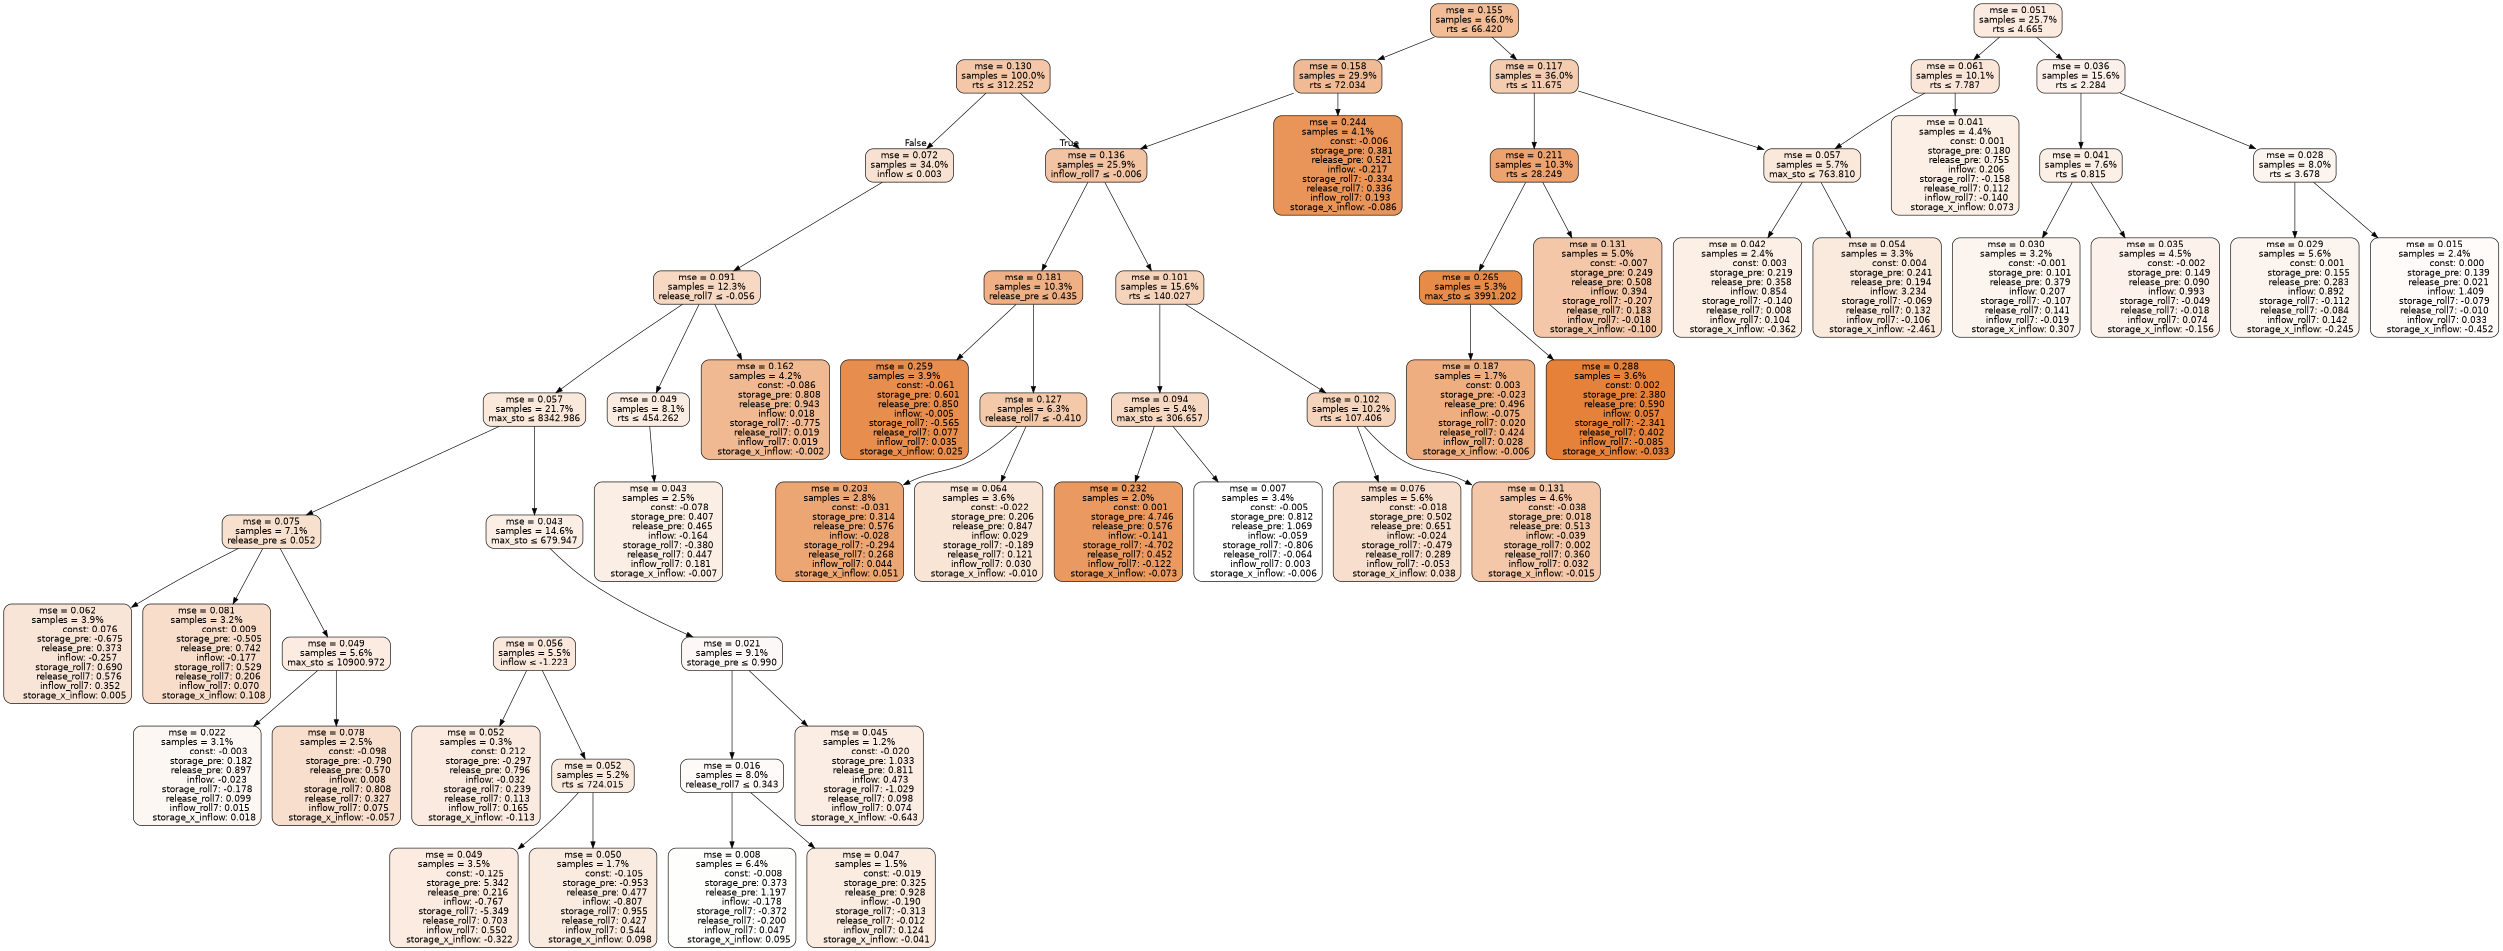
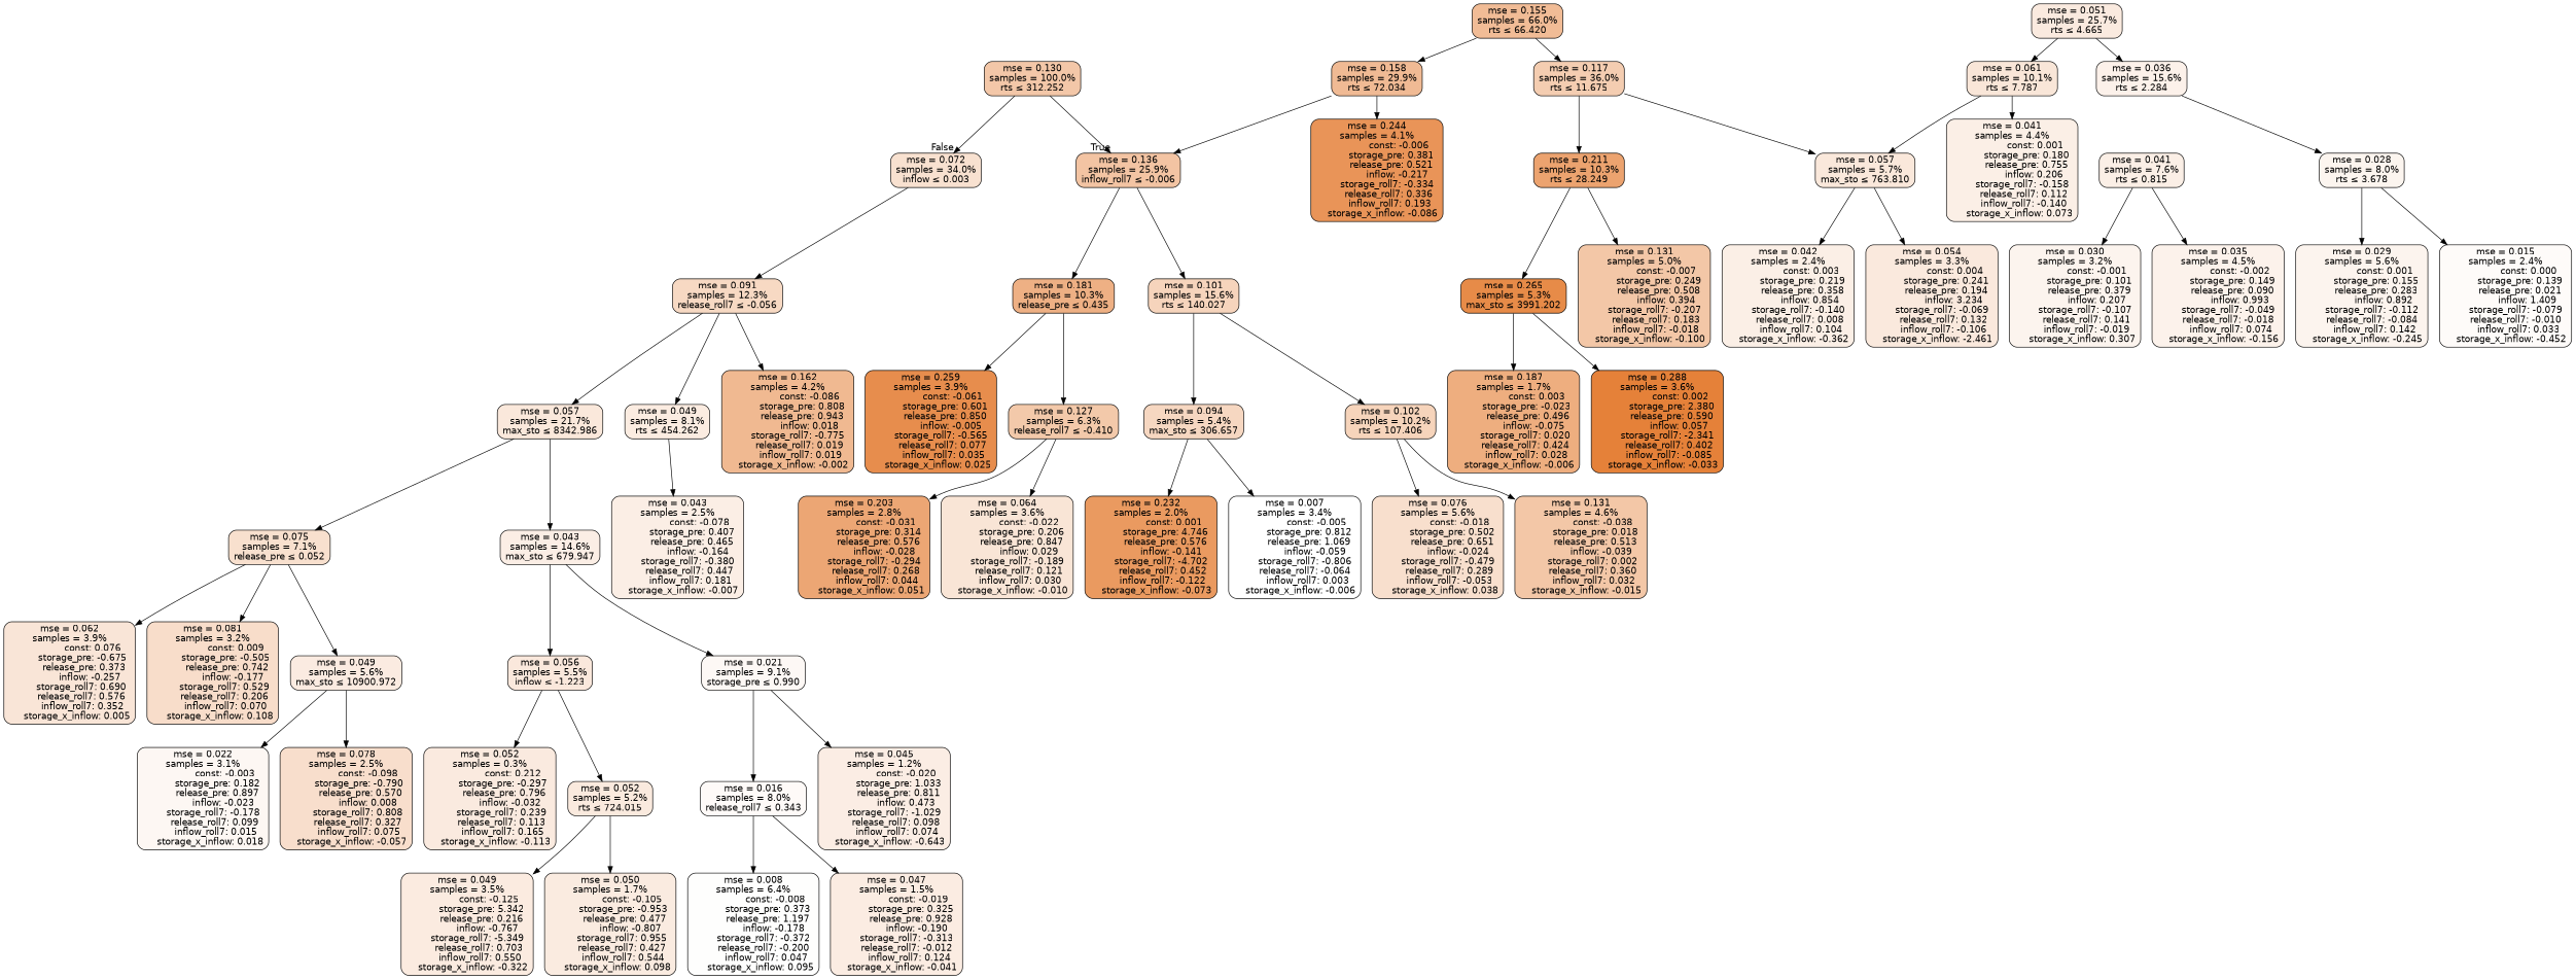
  digraph {
    node [color=black fillcolor="#fbefe6" fontname=helvetica shape=rectangle style="filled, rounded"]
    edge [fontname=helvetica]
    n1 [fillcolor="#f3c7a8" label="mse = 0.130\nsamples = 100.0%\nrts &le; 312.252"]
    n2 [fillcolor="#f8e1d0" label="mse = 0.072\nsamples = 34.0%\ninflow &le; 0.003"]
    n3 [fillcolor="#f3c4a3" label="mse = 0.136\nsamples = 25.9%\ninflow_roll7 &le; -0.006"]
    n4 [fillcolor="#f1bc96" label="mse = 0.155\nsamples = 66.0%\nrts &le; 66.420"]
    n5 [fillcolor="#f4cdb1" label="mse = 0.117\nsamples = 36.0%\nrts &le; 11.675"]
    n6 [fillcolor="#f0ba94" label="mse = 0.158\nsamples = 29.9%\nrts &le; 72.034"]
    n7 [fillcolor="#f7d9c3" label="mse = 0.091\nsamples = 12.3%\nrelease_roll7 &le; -0.056"]
    n8 [fillcolor="#eca36f" label="mse = 0.211\nsamples = 10.3%\nrts &le; 28.249"]
    n9 [fillcolor="#fae8db" label="mse = 0.057\nsamples = 5.7%\nmax_sto &le; 763.810"]
    n10 [fillcolor="#e99458" label="mse = 0.244\nsamples = 4.1%\n               const: -0.006\n          storage_pre: 0.381\n          release_pre: 0.521\n              inflow: -0.217\n       storage_roll7: -0.334\n        release_roll7: 0.336\n         inflow_roll7: 0.193\n    storage_x_inflow: -0.086"]
    n11 [fillcolor="#faeadf" label="mse = 0.051\nsamples = 25.7%\nrts &le; 4.665"]
    n12 [fillcolor="#fcf1ea" label="mse = 0.036\nsamples = 15.6%\nrts &le; 2.284"]
    n13 [fillcolor="#f9e6d8" label="mse = 0.061\nsamples = 10.1%\nrts &le; 7.787"]
    n14 [fillcolor="#f3c7a7" label="mse = 0.131\nsamples = 5.0%\n               const: -0.007\n          storage_pre: 0.249\n          release_pre: 0.508\n               inflow: 0.394\n       storage_roll7: -0.207\n        release_roll7: 0.183\n        inflow_roll7: -0.018\n    storage_x_inflow: -0.100"]
    n15 [fillcolor="#e78b48" label="mse = 0.265\nsamples = 5.3%\nmax_sto &le; 3991.202"]
    n16 [label="mse = 0.041\nsamples = 7.6%\nrts &le; 0.815"]
    n17 [fillcolor="#fcf5ef" label="mse = 0.028\nsamples = 8.0%\nrts &le; 3.678"]
    n18 [label="mse = 0.041\nsamples = 4.4%\n                const: 0.001\n          storage_pre: 0.180\n          release_pre: 0.755\n               inflow: 0.206\n       storage_roll7: -0.158\n        release_roll7: 0.112\n        inflow_roll7: -0.140\n     storage_x_inflow: 0.073"]
    n19 [fillcolor="#fcf2eb" label="mse = 0.035\nsamples = 4.5%\n               const: -0.002\n          storage_pre: 0.149\n          release_pre: 0.090\n               inflow: 0.993\n       storage_roll7: -0.049\n       release_roll7: -0.018\n         inflow_roll7: 0.074\n    storage_x_inflow: -0.156"]
    n20 [fillcolor="#fcf4ee" label="mse = 0.030\nsamples = 3.2%\n               const: -0.001\n          storage_pre: 0.101\n          release_pre: 0.379\n               inflow: 0.207\n       storage_roll7: -0.107\n        release_roll7: 0.141\n        inflow_roll7: -0.019\n     storage_x_inflow: 0.307"]
    n21 [fillcolor="#fefbf9" label="mse = 0.015\nsamples = 2.4%\n                const: 0.000\n          storage_pre: 0.139\n          release_pre: 0.021\n               inflow: 1.409\n       storage_roll7: -0.079\n       release_roll7: -0.010\n         inflow_roll7: 0.033\n    storage_x_inflow: -0.452"]
    n22 [fillcolor="#fcf4ee" label="mse = 0.029\nsamples = 5.6%\n                const: 0.001\n          storage_pre: 0.155\n          release_pre: 0.283\n               inflow: 0.892\n       storage_roll7: -0.112\n       release_roll7: -0.084\n         inflow_roll7: 0.142\n    storage_x_inflow: -0.245"]
    n23 [fillcolor="#fae9dd" label="mse = 0.054\nsamples = 3.3%\n                const: 0.004\n          storage_pre: 0.241\n          release_pre: 0.194\n               inflow: 3.234\n       storage_roll7: -0.069\n        release_roll7: 0.132\n        inflow_roll7: -0.106\n    storage_x_inflow: -2.461"]
    n24 [label="mse = 0.042\nsamples = 2.4%\n                const: 0.003\n          storage_pre: 0.219\n          release_pre: 0.358\n               inflow: 0.854\n       storage_roll7: -0.140\n        release_roll7: 0.008\n         inflow_roll7: 0.104\n    storage_x_inflow: -0.362"]
    n25 [fillcolor="#e58139" label="mse = 0.288\nsamples = 3.6%\n                const: 0.002\n          storage_pre: 2.380\n          release_pre: 0.590\n               inflow: 0.057\n       storage_roll7: -2.341\n        release_roll7: 0.402\n        inflow_roll7: -0.085\n    storage_x_inflow: -0.033"]
    n26 [fillcolor="#eeae7f" label="mse = 0.187\nsamples = 1.7%\n                const: 0.003\n         storage_pre: -0.023\n          release_pre: 0.496\n              inflow: -0.075\n        storage_roll7: 0.020\n        release_roll7: 0.424\n         inflow_roll7: 0.028\n    storage_x_inflow: -0.006"]
    n27 [fillcolor="#f6d4bc" label="mse = 0.101\nsamples = 15.6%\nrts &le; 140.027"]
    n28 [fillcolor="#eeb084" label="mse = 0.181\nsamples = 10.3%\nrelease_pre &le; 0.435"]
    n29 [fillcolor="#f6d4bb" label="mse = 0.102\nsamples = 10.2%\nrts &le; 107.406"]
    n30 [fillcolor="#f6d7c1" label="mse = 0.094\nsamples = 5.4%\nmax_sto &le; 306.657"]
    n31 [fillcolor="#f3c9aa" label="mse = 0.127\nsamples = 6.3%\nrelease_roll7 &le; -0.410"]
    n32 [fillcolor="#e78d4d" label="mse = 0.259\nsamples = 3.9%\n               const: -0.061\n          storage_pre: 0.601\n          release_pre: 0.850\n              inflow: -0.005\n       storage_roll7: -0.565\n        release_roll7: 0.077\n         inflow_roll7: 0.035\n     storage_x_inflow: 0.025"]
    n33 [fillcolor="#f3c7a7" label="mse = 0.131\nsamples = 4.6%\n               const: -0.038\n          storage_pre: 0.018\n          release_pre: 0.513\n              inflow: -0.039\n        storage_roll7: 0.002\n        release_roll7: 0.360\n         inflow_roll7: 0.032\n    storage_x_inflow: -0.015"]
    n34 [fillcolor="#f8dfcd" label="mse = 0.076\nsamples = 5.6%\n               const: -0.018\n          storage_pre: 0.502\n          release_pre: 0.651\n              inflow: -0.024\n       storage_roll7: -0.479\n        release_roll7: 0.289\n        inflow_roll7: -0.053\n     storage_x_inflow: 0.038"]
    n35 [fillcolor="#ffffff" label="mse = 0.007\nsamples = 3.4%\n               const: -0.005\n          storage_pre: 0.812\n          release_pre: 1.069\n              inflow: -0.059\n       storage_roll7: -0.806\n       release_roll7: -0.064\n         inflow_roll7: 0.003\n    storage_x_inflow: -0.006"]
    n36 [fillcolor="#ea9a60" label="mse = 0.232\nsamples = 2.0%\n                const: 0.001\n          storage_pre: 4.746\n          release_pre: 0.576\n              inflow: -0.141\n       storage_roll7: -4.702\n        release_roll7: 0.452\n        inflow_roll7: -0.122\n    storage_x_inflow: -0.073"]
    n37 [fillcolor="#f9e5d6" label="mse = 0.064\nsamples = 3.6%\n               const: -0.022\n          storage_pre: 0.206\n          release_pre: 0.847\n               inflow: 0.029\n       storage_roll7: -0.189\n        release_roll7: 0.121\n         inflow_roll7: 0.030\n    storage_x_inflow: -0.010"]
    n38 [fillcolor="#eca674" label="mse = 0.203\nsamples = 2.8%\n               const: -0.031\n          storage_pre: 0.314\n          release_pre: 0.576\n              inflow: -0.028\n       storage_roll7: -0.294\n        release_roll7: 0.268\n         inflow_roll7: 0.044\n     storage_x_inflow: 0.051"]
    n39 [fillcolor="#fae8db" label="mse = 0.057\nsamples = 21.7%\nmax_sto &le; 8342.986"]
    n40 [fillcolor="#fbeee5" label="mse = 0.043\nsamples = 14.6%\nmax_sto &le; 679.947"]
    n41 [fillcolor="#f8e0ce" label="mse = 0.075\nsamples = 7.1%\nrelease_pre &le; 0.052"]
    n42 [fillcolor="#fbece1" label="mse = 0.049\nsamples = 8.1%\nrts &le; 454.262"]
    n43 [fillcolor="#f0b991" label="mse = 0.162\nsamples = 4.2%\n               const: -0.086\n          storage_pre: 0.808\n          release_pre: 0.943\n               inflow: 0.018\n       storage_roll7: -0.775\n        release_roll7: 0.019\n         inflow_roll7: 0.019\n    storage_x_inflow: -0.002"]
    n44 [fillcolor="#fdf8f5" label="mse = 0.021\nsamples = 9.1%\nstorage_pre &le; 0.990"]
    n45 [fillcolor="#fae8dc" label="mse = 0.056\nsamples = 5.5%\ninflow &le; -1.223"]
    n46 [fillcolor="#f9e5d7" label="mse = 0.062\nsamples = 3.9%\n                const: 0.076\n         storage_pre: -0.675\n          release_pre: 0.373\n              inflow: -0.257\n        storage_roll7: 0.690\n        release_roll7: 0.576\n         inflow_roll7: 0.352\n     storage_x_inflow: 0.005"]
    n47 [fillcolor="#f8ddca" label="mse = 0.081\nsamples = 3.2%\n                const: 0.009\n         storage_pre: -0.505\n          release_pre: 0.742\n              inflow: -0.177\n        storage_roll7: 0.529\n        release_roll7: 0.206\n         inflow_roll7: 0.070\n     storage_x_inflow: 0.108"]
    n48 [fillcolor="#fbebe1" label="mse = 0.049\nsamples = 5.6%\nmax_sto &le; 10900.972"]
    n49 [fillcolor="#fefaf8" label="mse = 0.016\nsamples = 8.0%\nrelease_roll7 &le; 0.343"]
    n50 [fillcolor="#fbede4" label="mse = 0.045\nsamples = 1.2%\n               const: -0.020\n          storage_pre: 1.033\n          release_pre: 0.811\n               inflow: 0.473\n       storage_roll7: -1.029\n        release_roll7: 0.098\n         inflow_roll7: 0.074\n    storage_x_inflow: -0.643"]
    n51 [fillcolor="#faeadf" label="mse = 0.052\nsamples = 0.3%\n                const: 0.212\n         storage_pre: -0.297\n          release_pre: 0.796\n              inflow: -0.032\n        storage_roll7: 0.239\n        release_roll7: 0.113\n         inflow_roll7: 0.165\n    storage_x_inflow: -0.113"]
    n52 [fillcolor="#faeade" label="mse = 0.052\nsamples = 5.2%\nrts &le; 724.015"]
    n53 [fillcolor="#fefefd" label="mse = 0.008\nsamples = 6.4%\n               const: -0.008\n          storage_pre: 0.373\n          release_pre: 1.197\n              inflow: -0.178\n       storage_roll7: -0.372\n       release_roll7: -0.200\n         inflow_roll7: 0.047\n     storage_x_inflow: 0.095"]
    n54 [fillcolor="#fbece2" label="mse = 0.047\nsamples = 1.5%\n               const: -0.019\n          storage_pre: 0.325\n          release_pre: 0.928\n              inflow: -0.190\n       storage_roll7: -0.313\n       release_roll7: -0.012\n         inflow_roll7: 0.124\n    storage_x_inflow: -0.041"]
    n55 [fillcolor="#fbebe0" label="mse = 0.049\nsamples = 3.5%\n               const: -0.125\n          storage_pre: 5.342\n          release_pre: 0.216\n              inflow: -0.767\n       storage_roll7: -5.349\n        release_roll7: 0.703\n         inflow_roll7: 0.550\n    storage_x_inflow: -0.322"]
    n56 [fillcolor="#faebe0" label="mse = 0.050\nsamples = 1.7%\n               const: -0.105\n         storage_pre: -0.953\n          release_pre: 0.477\n              inflow: -0.807\n        storage_roll7: 0.955\n        release_roll7: 0.427\n         inflow_roll7: 0.544\n     storage_x_inflow: 0.098"]
    n57 [fillcolor="#fbeee5" label="mse = 0.043\nsamples = 2.5%\n               const: -0.078\n          storage_pre: 0.407\n          release_pre: 0.465\n              inflow: -0.164\n       storage_roll7: -0.380\n        release_roll7: 0.447\n         inflow_roll7: 0.181\n    storage_x_inflow: -0.007"]
    n58 [fillcolor="#fdf7f3" label="mse = 0.022\nsamples = 3.1%\n               const: -0.003\n          storage_pre: 0.182\n          release_pre: 0.897\n              inflow: -0.023\n       storage_roll7: -0.178\n        release_roll7: 0.099\n         inflow_roll7: 0.015\n     storage_x_inflow: 0.018"]
    n59 [fillcolor="#f8decc" label="mse = 0.078\nsamples = 2.5%\n               const: -0.098\n         storage_pre: -0.790\n          release_pre: 0.570\n               inflow: 0.008\n        storage_roll7: 0.808\n        release_roll7: 0.327\n         inflow_roll7: 0.075\n    storage_x_inflow: -0.057"]
    n1 -> n2 [headlabel=False labelangle=-45 labeldistance=2.5]
    n1 -> n3 [headlabel=True labelangle=45 labeldistance=2.5]
    n2 -> n7
    n3 -> n27
    n3 -> n28
    n4 -> n5
    n4 -> n6
    n5 -> n8
    n5 -> n9
    n6 -> n3
    n6 -> n10
    n7 -> n39
    n7 -> n42
    n7 -> n43
    n8 -> n14
    n8 -> n15
    n9 -> n23
    n9 -> n24
    n11 -> n12
    n11 -> n13
-   n12 -> n16
    n12 -> n17
    n13 -> n9
    n13 -> n18
    n15 -> n25
    n15 -> n26
    n16 -> n19
    n16 -> n20
    n17 -> n21
    n17 -> n22
    n27 -> n29
    n27 -> n30
    n28 -> n31
    n28 -> n32
    n29 -> n33
    n29 -> n34
    n30 -> n35
    n30 -> n36
    n31 -> n37
    n31 -> n38
    n39 -> n40
    n39 -> n41
    n40 -> n44
+   n40 -> n45
    n41 -> n46
    n41 -> n47
    n41 -> n48
    n42 -> n57
    n44 -> n49
    n44 -> n50
    n45 -> n51
    n45 -> n52
    n48 -> n58
    n48 -> n59
    n49 -> n53
    n49 -> n54
    n52 -> n55
    n52 -> n56
  }
